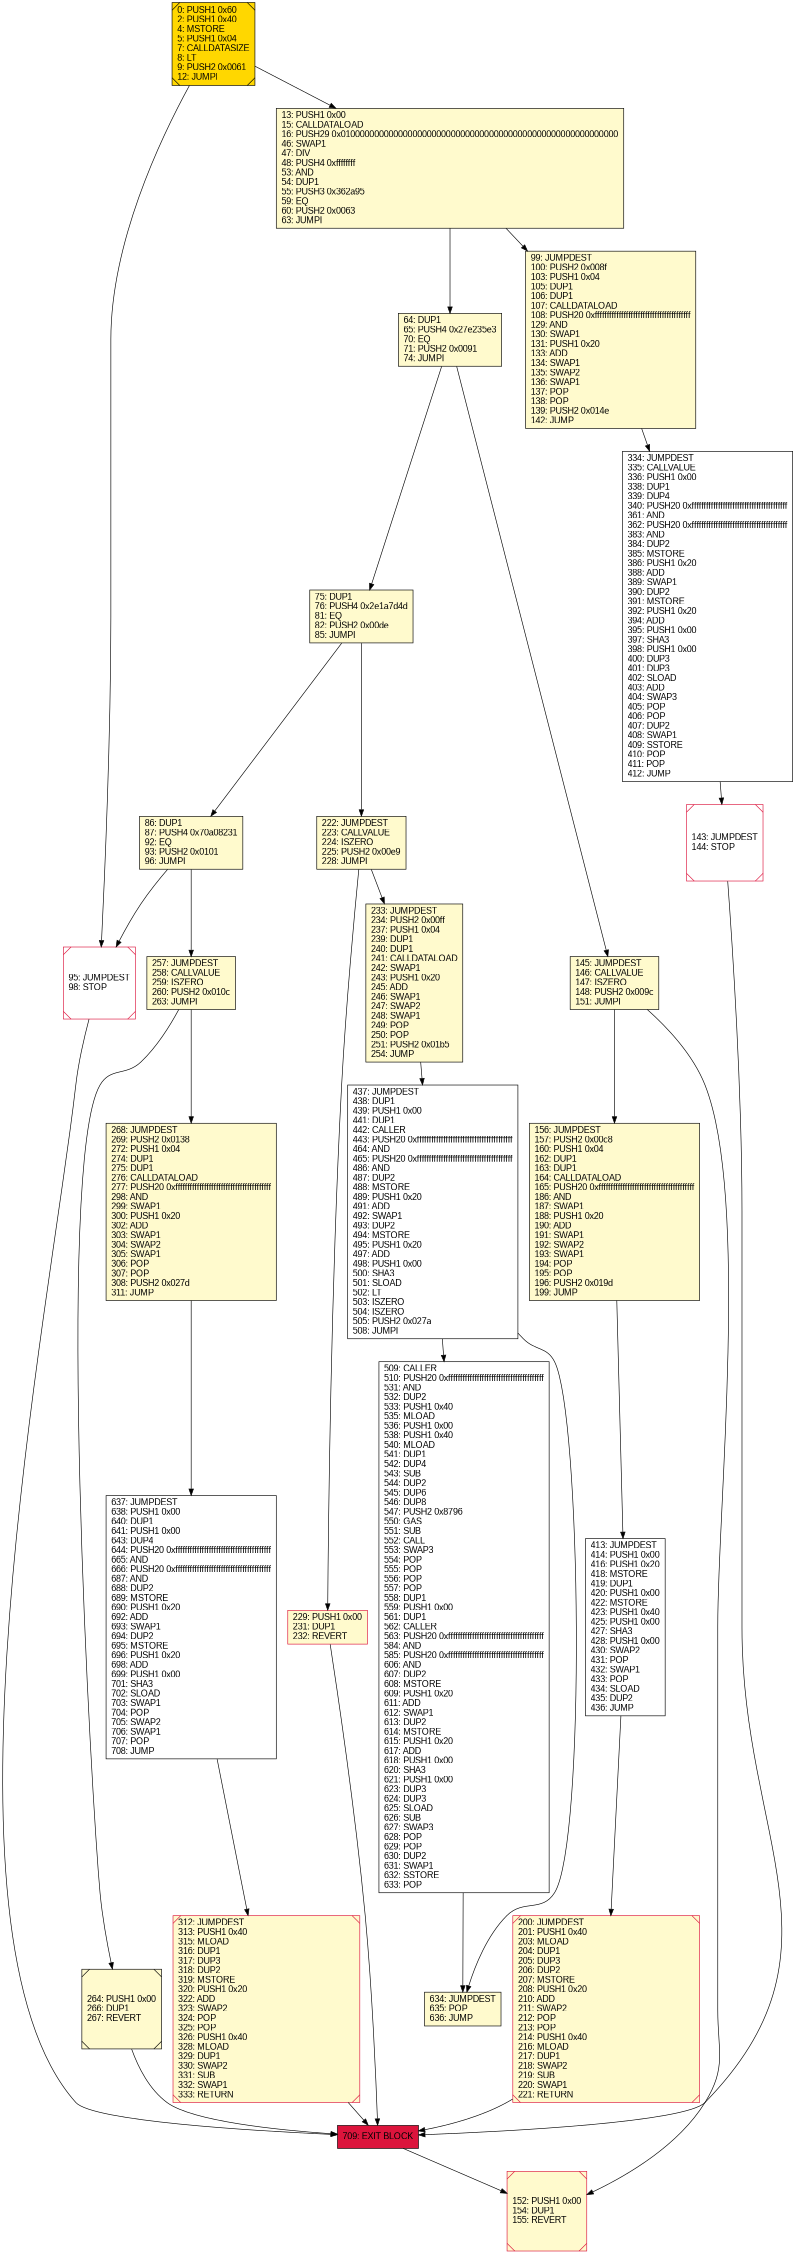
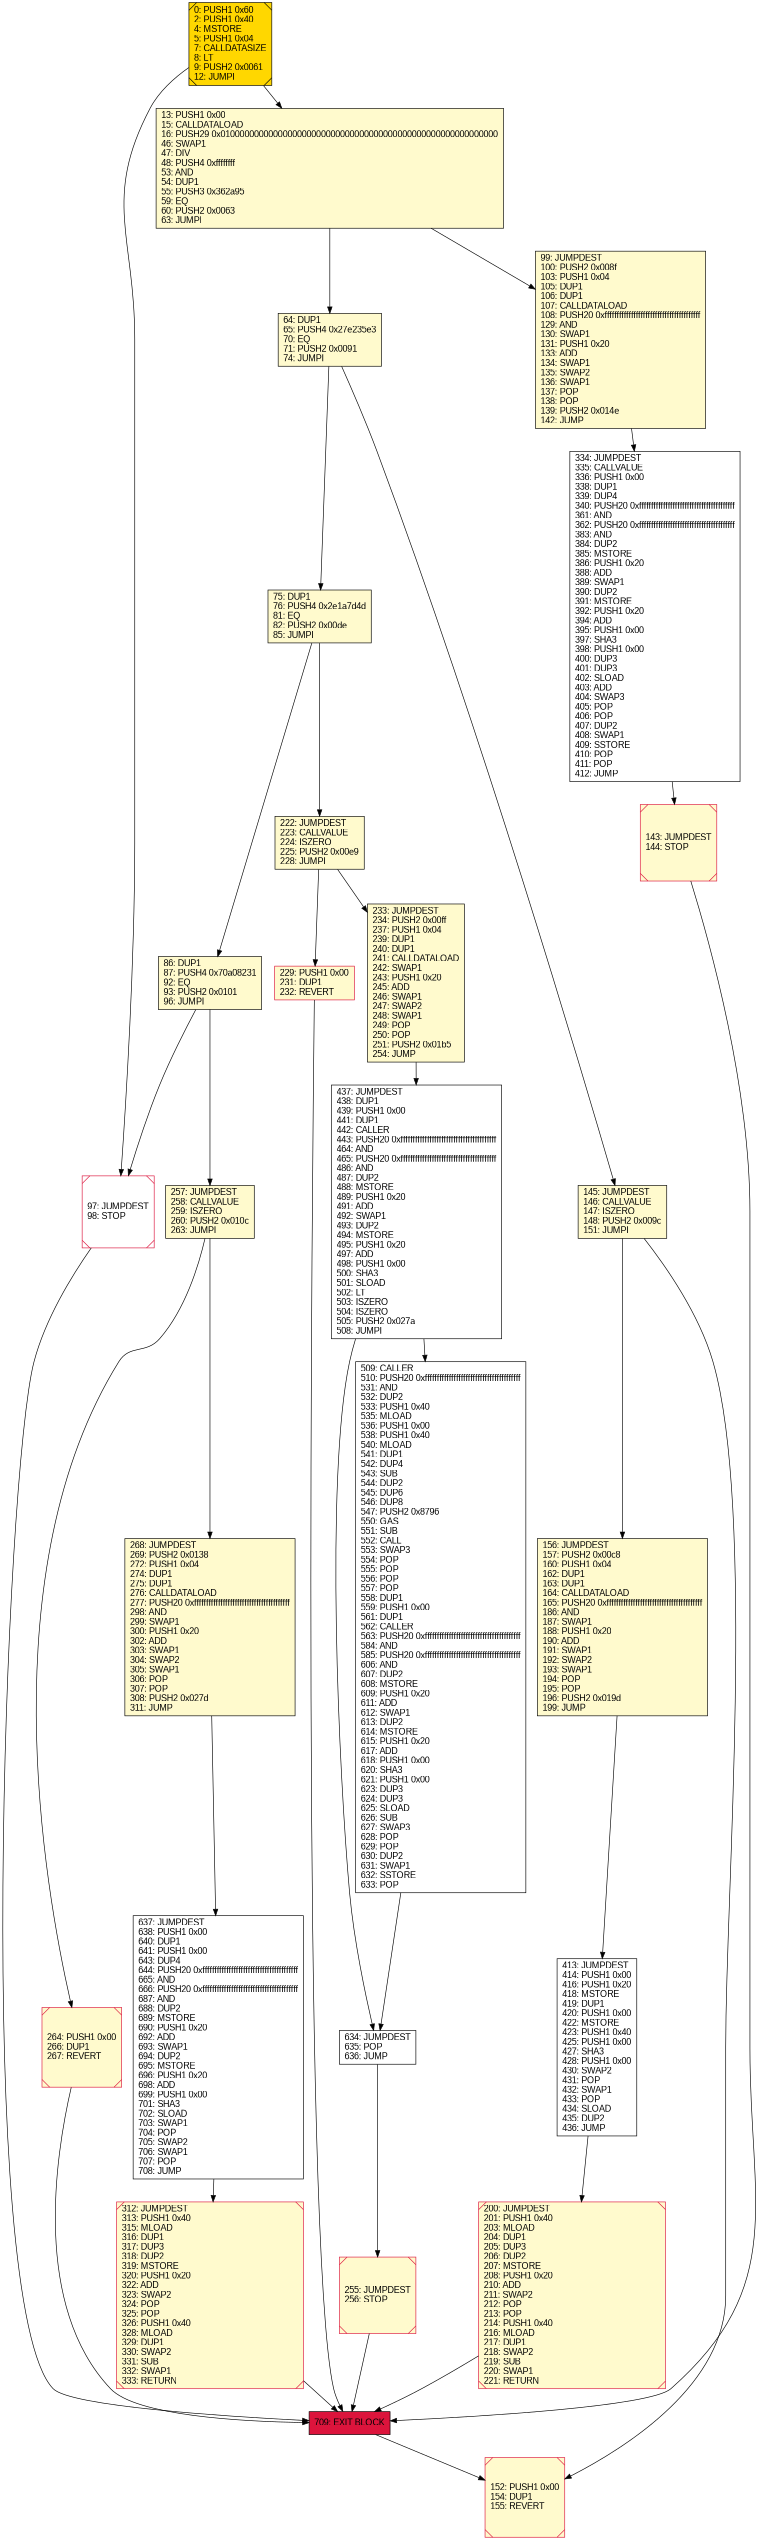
  digraph {
    rankdir=UD
    node [color=black fillcolor=lemonchiffon fontcolor=black fontname=arial shape=box style=filled]
    n1 [color=crimson label="229: PUSH1 0x00\l231: DUP1\l232: REVERT\l"]
    n2 [fillcolor=crimson label="709: EXIT BLOCK\l"]
    n3 [color=crimson label="152: PUSH1 0x00\l154: DUP1\l155: REVERT\l" shape=Msquare]
    n4 [fillcolor=white label="509: CALLER\l510: PUSH20 0xffffffffffffffffffffffffffffffffffffffff\l531: AND\l532: DUP2\l533: PUSH1 0x40\l535: MLOAD\l536: PUSH1 0x00\l538: PUSH1 0x40\l540: MLOAD\l541: DUP1\l542: DUP4\l543: SUB\l544: DUP2\l545: DUP6\l546: DUP8\l547: PUSH2 0x8796\l550: GAS\l551: SUB\l552: CALL\l553: SWAP3\l554: POP\l555: POP\l556: POP\l557: POP\l558: DUP1\l559: PUSH1 0x00\l561: DUP1\l562: CALLER\l563: PUSH20 0xffffffffffffffffffffffffffffffffffffffff\l584: AND\l585: PUSH20 0xffffffffffffffffffffffffffffffffffffffff\l606: AND\l607: DUP2\l608: MSTORE\l609: PUSH1 0x20\l611: ADD\l612: SWAP1\l613: DUP2\l614: MSTORE\l615: PUSH1 0x20\l617: ADD\l618: PUSH1 0x00\l620: SHA3\l621: PUSH1 0x00\l623: DUP3\l624: DUP3\l625: SLOAD\l626: SUB\l627: SWAP3\l628: POP\l629: POP\l630: DUP2\l631: SWAP1\l632: SSTORE\l633: POP\l"]
-   n5 [label="634: JUMPDEST\l635: POP\l636: JUMP\l"]
+   n5 [fillcolor=white label="634: JUMPDEST\l635: POP\l636: JUMP\l"]
+   n6 [color=crimson label="255: JUMPDEST\l256: STOP\l" shape=Msquare]
    n7 [label="64: DUP1\l65: PUSH4 0x27e235e3\l70: EQ\l71: PUSH2 0x0091\l74: JUMPI\l"]
    n8 [label="75: DUP1\l76: PUSH4 0x2e1a7d4d\l81: EQ\l82: PUSH2 0x00de\l85: JUMPI\l"]
    n9 [label="145: JUMPDEST\l146: CALLVALUE\l147: ISZERO\l148: PUSH2 0x009c\l151: JUMPI\l"]
    n10 [label="222: JUMPDEST\l223: CALLVALUE\l224: ISZERO\l225: PUSH2 0x00e9\l228: JUMPI\l"]
    n11 [label="86: DUP1\l87: PUSH4 0x70a08231\l92: EQ\l93: PUSH2 0x0101\l96: JUMPI\l"]
    n12 [label="156: JUMPDEST\l157: PUSH2 0x00c8\l160: PUSH1 0x04\l162: DUP1\l163: DUP1\l164: CALLDATALOAD\l165: PUSH20 0xffffffffffffffffffffffffffffffffffffffff\l186: AND\l187: SWAP1\l188: PUSH1 0x20\l190: ADD\l191: SWAP1\l192: SWAP2\l193: SWAP1\l194: POP\l195: POP\l196: PUSH2 0x019d\l199: JUMP\l"]
    n13 [fillcolor=white label="413: JUMPDEST\l414: PUSH1 0x00\l416: PUSH1 0x20\l418: MSTORE\l419: DUP1\l420: PUSH1 0x00\l422: MSTORE\l423: PUSH1 0x40\l425: PUSH1 0x00\l427: SHA3\l428: PUSH1 0x00\l430: SWAP2\l431: POP\l432: SWAP1\l433: POP\l434: SLOAD\l435: DUP2\l436: JUMP\l"]
    n14 [color=crimson label="200: JUMPDEST\l201: PUSH1 0x40\l203: MLOAD\l204: DUP1\l205: DUP3\l206: DUP2\l207: MSTORE\l208: PUSH1 0x20\l210: ADD\l211: SWAP2\l212: POP\l213: POP\l214: PUSH1 0x40\l216: MLOAD\l217: DUP1\l218: SWAP2\l219: SUB\l220: SWAP1\l221: RETURN\l" shape=Msquare]
    n15 [label="257: JUMPDEST\l258: CALLVALUE\l259: ISZERO\l260: PUSH2 0x010c\l263: JUMPI\l"]
-   n16 [label="264: PUSH1 0x00\l266: DUP1\l267: REVERT\l" shape=Msquare]
+   n16 [color=crimson label="264: PUSH1 0x00\l266: DUP1\l267: REVERT\l" shape=Msquare]
    n17 [label="268: JUMPDEST\l269: PUSH2 0x0138\l272: PUSH1 0x04\l274: DUP1\l275: DUP1\l276: CALLDATALOAD\l277: PUSH20 0xffffffffffffffffffffffffffffffffffffffff\l298: AND\l299: SWAP1\l300: PUSH1 0x20\l302: ADD\l303: SWAP1\l304: SWAP2\l305: SWAP1\l306: POP\l307: POP\l308: PUSH2 0x027d\l311: JUMP\l"]
    n18 [fillcolor=white label="637: JUMPDEST\l638: PUSH1 0x00\l640: DUP1\l641: PUSH1 0x00\l643: DUP4\l644: PUSH20 0xffffffffffffffffffffffffffffffffffffffff\l665: AND\l666: PUSH20 0xffffffffffffffffffffffffffffffffffffffff\l687: AND\l688: DUP2\l689: MSTORE\l690: PUSH1 0x20\l692: ADD\l693: SWAP1\l694: DUP2\l695: MSTORE\l696: PUSH1 0x20\l698: ADD\l699: PUSH1 0x00\l701: SHA3\l702: SLOAD\l703: SWAP1\l704: POP\l705: SWAP2\l706: SWAP1\l707: POP\l708: JUMP\l"]
    n19 [color=crimson label="312: JUMPDEST\l313: PUSH1 0x40\l315: MLOAD\l316: DUP1\l317: DUP3\l318: DUP2\l319: MSTORE\l320: PUSH1 0x20\l322: ADD\l323: SWAP2\l324: POP\l325: POP\l326: PUSH1 0x40\l328: MLOAD\l329: DUP1\l330: SWAP2\l331: SUB\l332: SWAP1\l333: RETURN\l" shape=Msquare]
    n20 [label="233: JUMPDEST\l234: PUSH2 0x00ff\l237: PUSH1 0x04\l239: DUP1\l240: DUP1\l241: CALLDATALOAD\l242: SWAP1\l243: PUSH1 0x20\l245: ADD\l246: SWAP1\l247: SWAP2\l248: SWAP1\l249: POP\l250: POP\l251: PUSH2 0x01b5\l254: JUMP\l"]
    n21 [fillcolor=white label="437: JUMPDEST\l438: DUP1\l439: PUSH1 0x00\l441: DUP1\l442: CALLER\l443: PUSH20 0xffffffffffffffffffffffffffffffffffffffff\l464: AND\l465: PUSH20 0xffffffffffffffffffffffffffffffffffffffff\l486: AND\l487: DUP2\l488: MSTORE\l489: PUSH1 0x20\l491: ADD\l492: SWAP1\l493: DUP2\l494: MSTORE\l495: PUSH1 0x20\l497: ADD\l498: PUSH1 0x00\l500: SHA3\l501: SLOAD\l502: LT\l503: ISZERO\l504: ISZERO\l505: PUSH2 0x027a\l508: JUMPI\l"]
    n22 [label="13: PUSH1 0x00\l15: CALLDATALOAD\l16: PUSH29 0x0100000000000000000000000000000000000000000000000000000000\l46: SWAP1\l47: DIV\l48: PUSH4 0xffffffff\l53: AND\l54: DUP1\l55: PUSH3 0x362a95\l59: EQ\l60: PUSH2 0x0063\l63: JUMPI\l"]
    n23 [label="99: JUMPDEST\l100: PUSH2 0x008f\l103: PUSH1 0x04\l105: DUP1\l106: DUP1\l107: CALLDATALOAD\l108: PUSH20 0xffffffffffffffffffffffffffffffffffffffff\l129: AND\l130: SWAP1\l131: PUSH1 0x20\l133: ADD\l134: SWAP1\l135: SWAP2\l136: SWAP1\l137: POP\l138: POP\l139: PUSH2 0x014e\l142: JUMP\l"]
    n24 [fillcolor=white label="334: JUMPDEST\l335: CALLVALUE\l336: PUSH1 0x00\l338: DUP1\l339: DUP4\l340: PUSH20 0xffffffffffffffffffffffffffffffffffffffff\l361: AND\l362: PUSH20 0xffffffffffffffffffffffffffffffffffffffff\l383: AND\l384: DUP2\l385: MSTORE\l386: PUSH1 0x20\l388: ADD\l389: SWAP1\l390: DUP2\l391: MSTORE\l392: PUSH1 0x20\l394: ADD\l395: PUSH1 0x00\l397: SHA3\l398: PUSH1 0x00\l400: DUP3\l401: DUP3\l402: SLOAD\l403: ADD\l404: SWAP3\l405: POP\l406: POP\l407: DUP2\l408: SWAP1\l409: SSTORE\l410: POP\l411: POP\l412: JUMP\l"]
-   n25 [color=crimson fillcolor=white label="95: JUMPDEST\l98: STOP\l" shape=Msquare]
-   n26 [color=crimson fillcolor=white label="143: JUMPDEST\l144: STOP\l" shape=Msquare]
+   n25 [color=crimson fillcolor=white label="97: JUMPDEST\l98: STOP\l" shape=Msquare]
+   n26 [color=crimson label="143: JUMPDEST\l144: STOP\l" shape=Msquare]
    n27 [fillcolor=gold label="0: PUSH1 0x60\l2: PUSH1 0x40\l4: MSTORE\l5: PUSH1 0x04\l7: CALLDATASIZE\l8: LT\l9: PUSH2 0x0061\l12: JUMPI\l" shape=Msquare]
    n1 -> n2
    n2 -> n3
    n4 -> n5
+   n5 -> n6
+   n6 -> n2
    n7 -> n8
    n7 -> n9
    n8 -> n10
    n8 -> n11
    n9 -> n3
    n9 -> n12
    n10 -> n1
    n10 -> n20
    n11 -> n15
    n11 -> n25
    n12 -> n13
    n13 -> n14
    n14 -> n2
    n15 -> n16
    n15 -> n17
    n16 -> n2
    n17 -> n18
    n18 -> n19
    n19 -> n2
    n20 -> n21
    n21 -> n4
    n21 -> n5
    n22 -> n7
    n22 -> n23
    n23 -> n24
    n24 -> n26
    n25 -> n2
    n26 -> n2
    n27 -> n22
    n27 -> n25
  }
